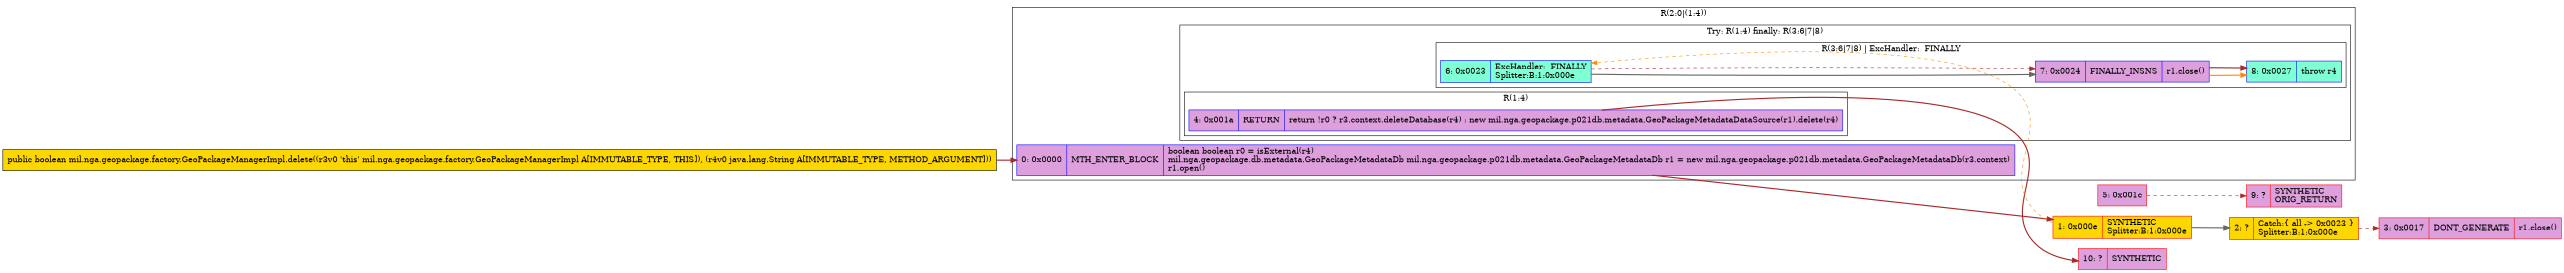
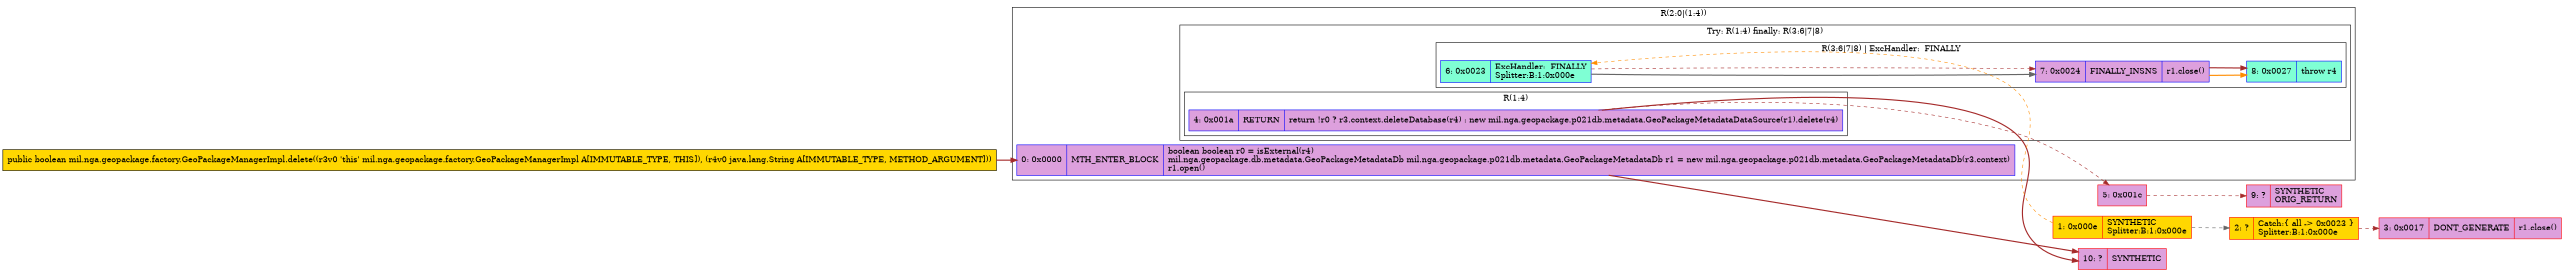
  digraph {
    rankdir=LR
    node [color=red fillcolor=plum shape=record style=filled]
    edge [color=brown style=bold]
    n1 [color=blue label="{4\:\ 0x001a|RETURN\l|return !r0 ? r3.context.deleteDatabase(r4) : new mil.nga.geopackage.p021db.metadata.GeoPackageMetadataDataSource(r1).delete(r4)\l}"]
    n2 [color=blue fillcolor=aquamarine label="{6\:\ 0x0023|ExcHandler:  FINALLY\lSplitter:B:1:0x000e\l}"]
    n3 [color=blue label="{7\:\ 0x0024|FINALLY_INSNS\l|r1.close()\l}"]
    n4 [color=blue fillcolor=aquamarine label="{8\:\ 0x0027|throw r4\l}"]
    n5 [color=blue label="{0\:\ 0x0000|MTH_ENTER_BLOCK\l|boolean boolean r0 = isExternal(r4)\lmil.nga.geopackage.db.metadata.GeoPackageMetadataDb mil.nga.geopackage.p021db.metadata.GeoPackageMetadataDb r1 = new mil.nga.geopackage.p021db.metadata.GeoPackageMetadataDb(r3.context)\lr1.open()\l}"]
    n6 [label="{5\:\ 0x001c}"]
    n7 [label="{10\:\ ?|SYNTHETIC\l}"]
    n8 [fillcolor=gold label="{1\:\ 0x000e|SYNTHETIC\lSplitter:B:1:0x000e\l}"]
    n9 [fillcolor=gold label="{2\:\ ?|Catch:\{ all \-\> 0x0023 \}\lSplitter:B:1:0x000e\l}"]
    n10 [label="{9\:\ ?|SYNTHETIC\lORIG_RETURN\l}"]
    n11 [label="{3\:\ 0x0017|DONT_GENERATE\l|r1.close()\l}"]
    n12 [fillcolor=gold label="{public boolean mil.nga.geopackage.factory.GeoPackageManagerImpl.delete((r3v0 'this' mil.nga.geopackage.factory.GeoPackageManagerImpl A[IMMUTABLE_TYPE, THIS]), (r4v0 java.lang.String A[IMMUTABLE_TYPE, METHOD_ARGUMENT])) }" color=""]
    subgraph cluster_1 {
      label="R(2:0|(1:4))"
      n5
      subgraph cluster_2 {
        label="Try: R(1:4) finally: R(3:6|7|8)"
        subgraph cluster_3 {
          label="R(1:4)"
          n1
        }
        subgraph cluster_4 {
          label="R(3:6|7|8) | ExcHandler:  FINALLY\l"
          n2
          n3
          n4
        }
      }
    }
    subgraph cluster_5 {
      label="R(3:6|7|8) | ExcHandler:  FINALLY\l"
    }
+   n1 -> n6 [style=dashed]
    n1 -> n7
    n2 -> n3 [color=gray40]
    n2 -> n3 [style=dashed]
    n3 -> n4 [color=darkorange]
    n3 -> n4
-   n5 -> n8
+   n5 -> n7
    n6 -> n10 [style=dashed]
    n8 -> n2 [color=darkorange style=dashed]
-   n8 -> n9 [color=gray40]
+   n8 -> n9 [color=gray40 style=dashed]
    n9 -> n11 [style=dashed]
    n12 -> n5
  }
